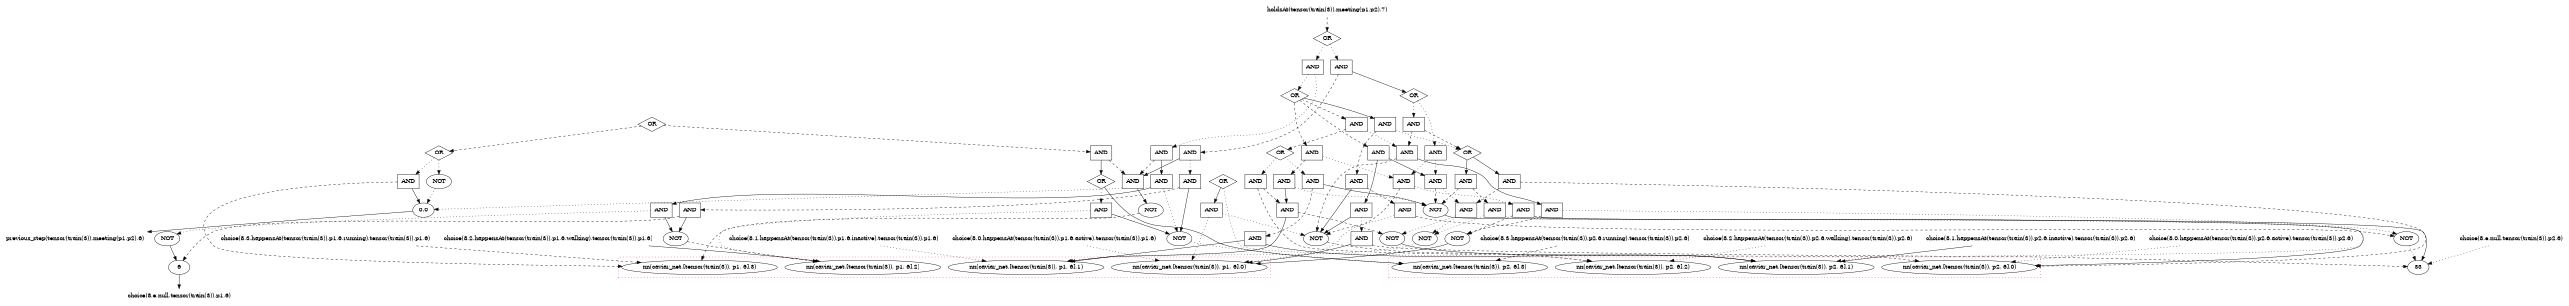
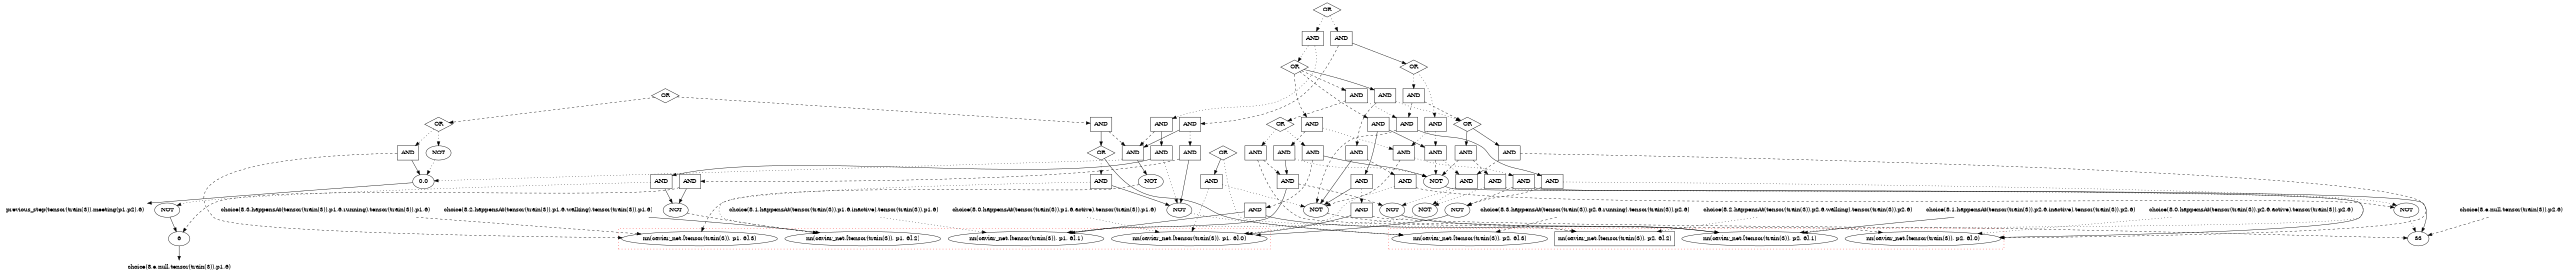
  digraph {
    node [fillcolor=white shape=box style=filled]
    edge [style=dotted]
    n1 [label="nn(caviar_net,[tensor(train(3)), p1, 6],3)" shape=ellipse]
    n2 [label="nn(caviar_net,[tensor(train(3)), p1, 6],2)" shape=ellipse]
    n3 [label="nn(caviar_net,[tensor(train(3)), p1, 6],0)" shape=ellipse]
    n4 [label="nn(caviar_net,[tensor(train(3)), p1, 6],1)" shape=ellipse]
    n5 [label="nn(caviar_net,[tensor(train(3)), p2, 6],3)" shape=ellipse]
-   n6 [label="nn(caviar_net,[tensor(train(3)), p2, 6],2)" shape=ellipse]
+   n6 [label="nn(caviar_net,[tensor(train(3)), p2, 6],2)"]
    n7 [label="nn(caviar_net,[tensor(train(3)), p2, 6],1)" shape=ellipse]
    n8 [label="nn(caviar_net,[tensor(train(3)), p2, 6],0)" shape=ellipse]
    n9 [label=0.0 shape=ellipse]
    n10 [label="previous_step(tensor(train(3)),meeting(p1,p2),6)" shape=plaintext fillcolor="" style=""]
    n11 [label=AND]
    n12 [label=NOT fillcolor="" shape="" style=""]
    n13 [label=AND]
    n14 [label=NOT fillcolor="" shape="" style=""]
    n15 [label=NOT fillcolor="" shape="" style=""]
    6 [fillcolor="" shape="" style=""]
    n17 [label="choice(8,e,null,tensor(train(3)),p1,6)" shape=plaintext fillcolor="" style=""]
    n18 [label=AND]
    n19 [label=NOT fillcolor="" shape="" style=""]
    n20 [label=AND]
    n21 [label=AND]
    n22 [label=OR shape=diamond]
    n23 [label=NOT fillcolor="" shape="" style=""]
    n24 [label=AND]
    n25 [label=NOT fillcolor="" shape="" style=""]
    n26 [label=NOT fillcolor="" shape="" style=""]
    n27 [label=33 fillcolor="" shape="" style=""]
    n28 [label=AND]
    n29 [label=NOT fillcolor="" shape="" style=""]
    n30 [label=AND]
    n31 [label=AND]
    n32 [label=NOT fillcolor="" shape="" style=""]
    n33 [label=AND]
    n34 [label=NOT fillcolor="" shape="" style=""]
    n35 [label=AND]
    n36 [label=OR shape=diamond]
    n37 [label=AND]
    n38 [label=AND]
    n39 [label=AND]
    n40 [label=AND]
    n41 [label=NOT fillcolor="" shape="" style=""]
    n42 [label=AND]
    n43 [label=AND]
    n44 [label=AND]
    n45 [label=OR shape=diamond]
    n46 [label=AND]
    n47 [label=AND]
    n48 [label=AND]
    n49 [label=AND]
    n50 [label=AND]
    n51 [label=AND]
    n52 [label=AND]
    n53 [label=AND]
    n54 [label=AND]
    n55 [label=OR shape=diamond]
    n56 [label=AND]
    n57 [label=AND]
    n58 [label=AND]
    n59 [label=AND]
    n60 [label=AND]
    n61 [label=AND]
    n62 [label=AND]
    n63 [label=OR shape=diamond]
    n64 [label=OR shape=diamond]
    n65 [label=AND]
    n66 [label=AND]
    n67 [label=OR shape=diamond]
    n68 [label=AND]
    n69 [label=OR shape=diamond]
    n70 [label=OR shape=diamond]
-   n71 [label="holdsAt(tensor(train(3)),meeting(p1,p2),7)" shape=plaintext fillcolor="" style=""]
    n72 [label="choice(8,0,happensAt(tensor(train(3)),p1,6,active),tensor(train(3)),p1,6)" shape=plaintext fillcolor="" style=""]
    n73 [label="choice(8,2,happensAt(tensor(train(3)),p2,6,walking),tensor(train(3)),p2,6)" shape=plaintext fillcolor="" style=""]
    n74 [label="choice(8,3,happensAt(tensor(train(3)),p1,6,running),tensor(train(3)),p1,6)" shape=plaintext fillcolor="" style=""]
    n75 [label="choice(8,1,happensAt(tensor(train(3)),p2,6,inactive),tensor(train(3)),p2,6)" shape=plaintext fillcolor="" style=""]
    n76 [label="choice(8,0,happensAt(tensor(train(3)),p2,6,active),tensor(train(3)),p2,6)" shape=plaintext fillcolor="" style=""]
    n77 [label="choice(8,3,happensAt(tensor(train(3)),p2,6,running),tensor(train(3)),p2,6)" shape=plaintext fillcolor="" style=""]
    n78 [label="choice(8,1,happensAt(tensor(train(3)),p1,6,inactive),tensor(train(3)),p1,6)" shape=plaintext fillcolor="" style=""]
    n79 [label="choice(8,e,null,tensor(train(3)),p2,6)" shape=plaintext fillcolor="" style=""]
    n80 [label="choice(8,2,happensAt(tensor(train(3)),p1,6,walking),tensor(train(3)),p1,6)" shape=plaintext fillcolor="" style=""]
    subgraph cluster_1 {
      color=red
      style=dotted
      n1
      n2
      n3
      n4
    }
    subgraph cluster_2 {
      color=red
      style=dotted
      n5
      n6
      n7
      n8
    }
    n9 -> n10 [style=solid]
    n11 -> n9
    n11 -> n12 [style=solid]
    n12 -> n1 [style=dashed]
    n13 -> n14 [style=solid]
    n13 -> n15
    n14 -> n2 [style=dashed]
    n15 -> 6 [style=solid]
    6 -> n17 [style=solid]
    n18 -> n13 [style=solid]
    n18 -> n19
    n19 -> n5
    n20 -> n11 [style=dashed]
    n20 -> n18 [style=solid]
    n21 -> n1 [style=dashed]
    n21 -> n9 [style=solid]
    n22 -> n21
    n22 -> n23
    n23 -> n9
    n24 -> n25
    n24 -> n26 [style=dashed]
    n25 -> n27
    n26 -> n3 [style=solid]
    n28 -> n24 [style=solid]
    n28 -> n29 [style=dashed]
    n29 -> n6 [style=dashed]
    n30 -> n4 [style=solid]
    n30 -> n7 [style=solid]
    n31 -> n30 [style=dashed]
    n31 -> n32 [style=solid]
    n32 -> n8 [style=solid]
    n33 -> n4 [style=solid]
    n33 -> n34 [style=dashed]
    n34 -> n7 [style=solid]
    n35 -> n8 [style=dashed]
    n35 -> n33 [style=dashed]
    n36 -> n31
    n36 -> n35
    n37 -> n28
    n37 -> n36 [style=dashed]
    n38 -> n3
    n38 -> n25 [style=dashed]
    n39 -> n29 [style=solid]
    n39 -> n38 [style=dashed]
    n40 -> n7
    n40 -> n41
    n41 -> n4
    n42 -> n32 [style=dashed]
    n42 -> n40 [style=dashed]
    n43 -> n34
    n43 -> n41
    n44 -> n8 [style=dashed]
    n44 -> n43 [style=dashed]
    n45 -> n42 [style=solid]
    n45 -> n44 [style=solid]
    n46 -> n39 [style=dashed]
    n46 -> n45
    n47 -> n26 [style=dashed]
    n47 -> n27 [style=solid]
    n48 -> n29 [style=dashed]
    n48 -> n47
    n49 -> n32
    n49 -> n33 [style=solid]
    n50 -> n48
    n50 -> n49 [style=dashed]
    n51 -> n3 [style=solid]
    n51 -> n27 [style=dashed]
    n52 -> n29 [style=solid]
    n52 -> n51
    n53 -> n32 [style=dashed]
    n53 -> n43
    n54 -> n52 [style=solid]
    n54 -> n53 [style=solid]
    n55 -> n37 [style=dashed]
    n55 -> n46 [style=solid]
    n55 -> n50 [style=dashed]
    n55 -> n54 [style=dashed]
    n56 -> n20
    n56 -> n55
    n57 -> n14 [style=solid]
    n57 -> 6 [style=dashed]
    n58 -> n19 [style=solid]
    n58 -> n57 [style=dashed]
    n59 -> n11 [style=solid]
    n59 -> n58
    n60 -> n28 [style=dashed]
    n60 -> n45 [style=dashed]
    n61 -> n48
    n61 -> n53
    n62 -> n3
    n62 -> n29
    n63 -> n6
    n63 -> n62 [style=solid]
    n64 -> n60
    n64 -> n61
    n65 -> n59 [style=dashed]
    n65 -> n64 [style=solid]
    n66 -> n2
    n66 -> n19 [style=solid]
    n67 -> n5 [style=solid]
    n67 -> n66
    n68 -> n11 [style=dashed]
    n68 -> n67 [style=solid]
    n69 -> n22 [style=dashed]
    n69 -> n68 [style=dashed]
    n70 -> n56
    n70 -> n65
-   n71 -> n70 [style=dashed]
    n72 -> n3
    n73 -> n6
    n74 -> n1 [style=dashed]
    n75 -> n7 [style=solid]
    n76 -> n8
    n77 -> n5 [style=dashed]
    n78 -> n4
-   n79 -> n27
+   n79 -> n27 [style=dashed]
    n80 -> n2 [style=solid]
  }
